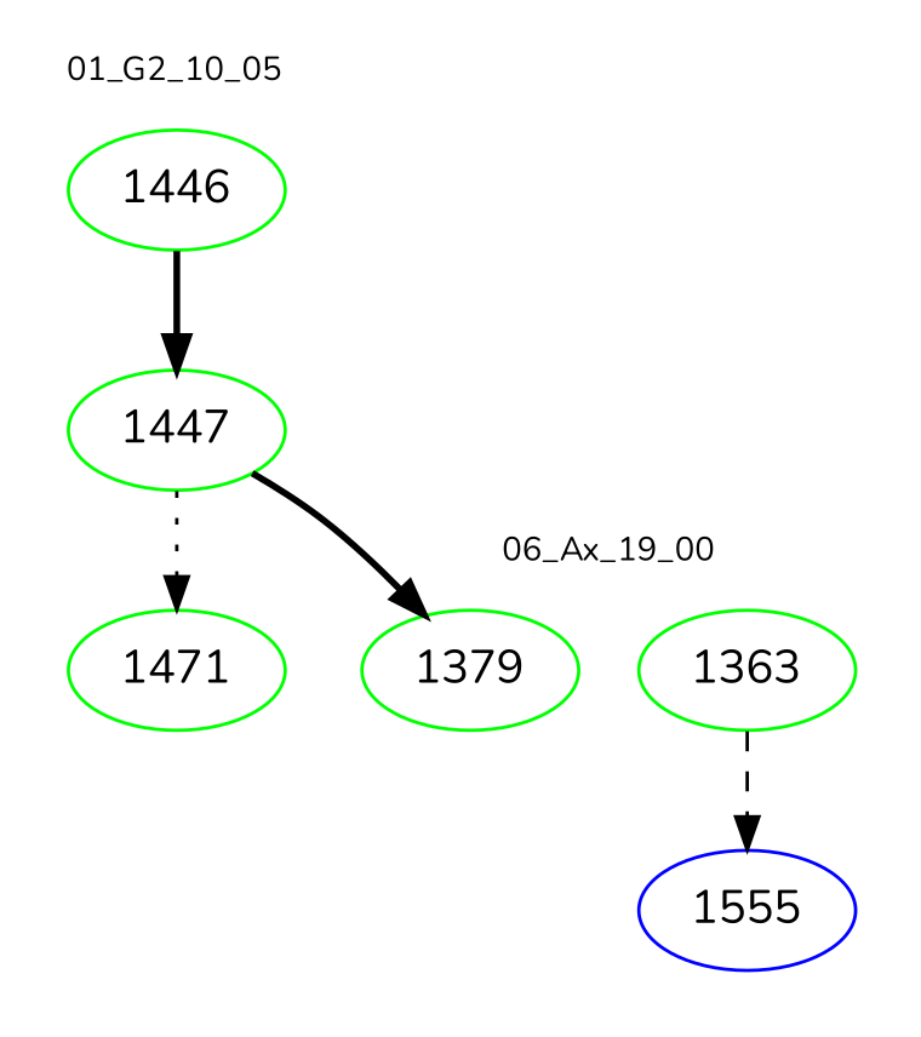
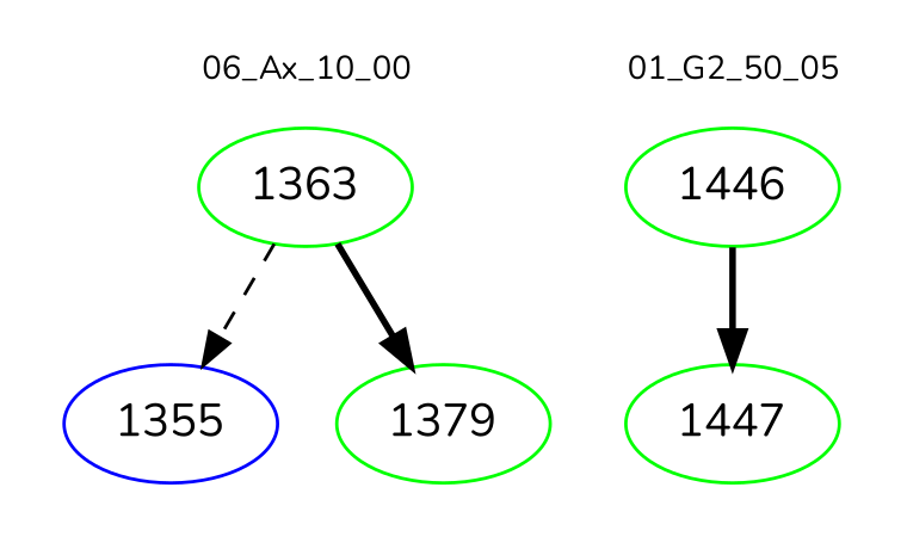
  digraph {
    fontname=Nunito
    node [color=green fontname=Nunito]
    edge [color=black fontname=Nunito style=bold]
-   n1 [color=blue label=1555]
+   n1 [color=blue label=1355]
    n2 [label=1363]
    n3 [label=1379]
    n4 [label=1446]
    n5 [label=1447]
-   n6 [label=1471]
    subgraph cluster_1 {
      color=white
      fontsize=10
-     label="06_Ax_19_00"
+     label="06_Ax_10_00"
      n1
      n2
      n3
    }
    subgraph cluster_2 {
      color=white
      fontsize=10
-     label="01_G2_10_05"
+     label="01_G2_50_05"
      n4
      n5
-     n6
    }
    n2 -> n1 [style=dashed]
-   n5 -> n3
+   n2 -> n3
    n4 -> n5
-   n5 -> n6 [style=dotted]
  }
